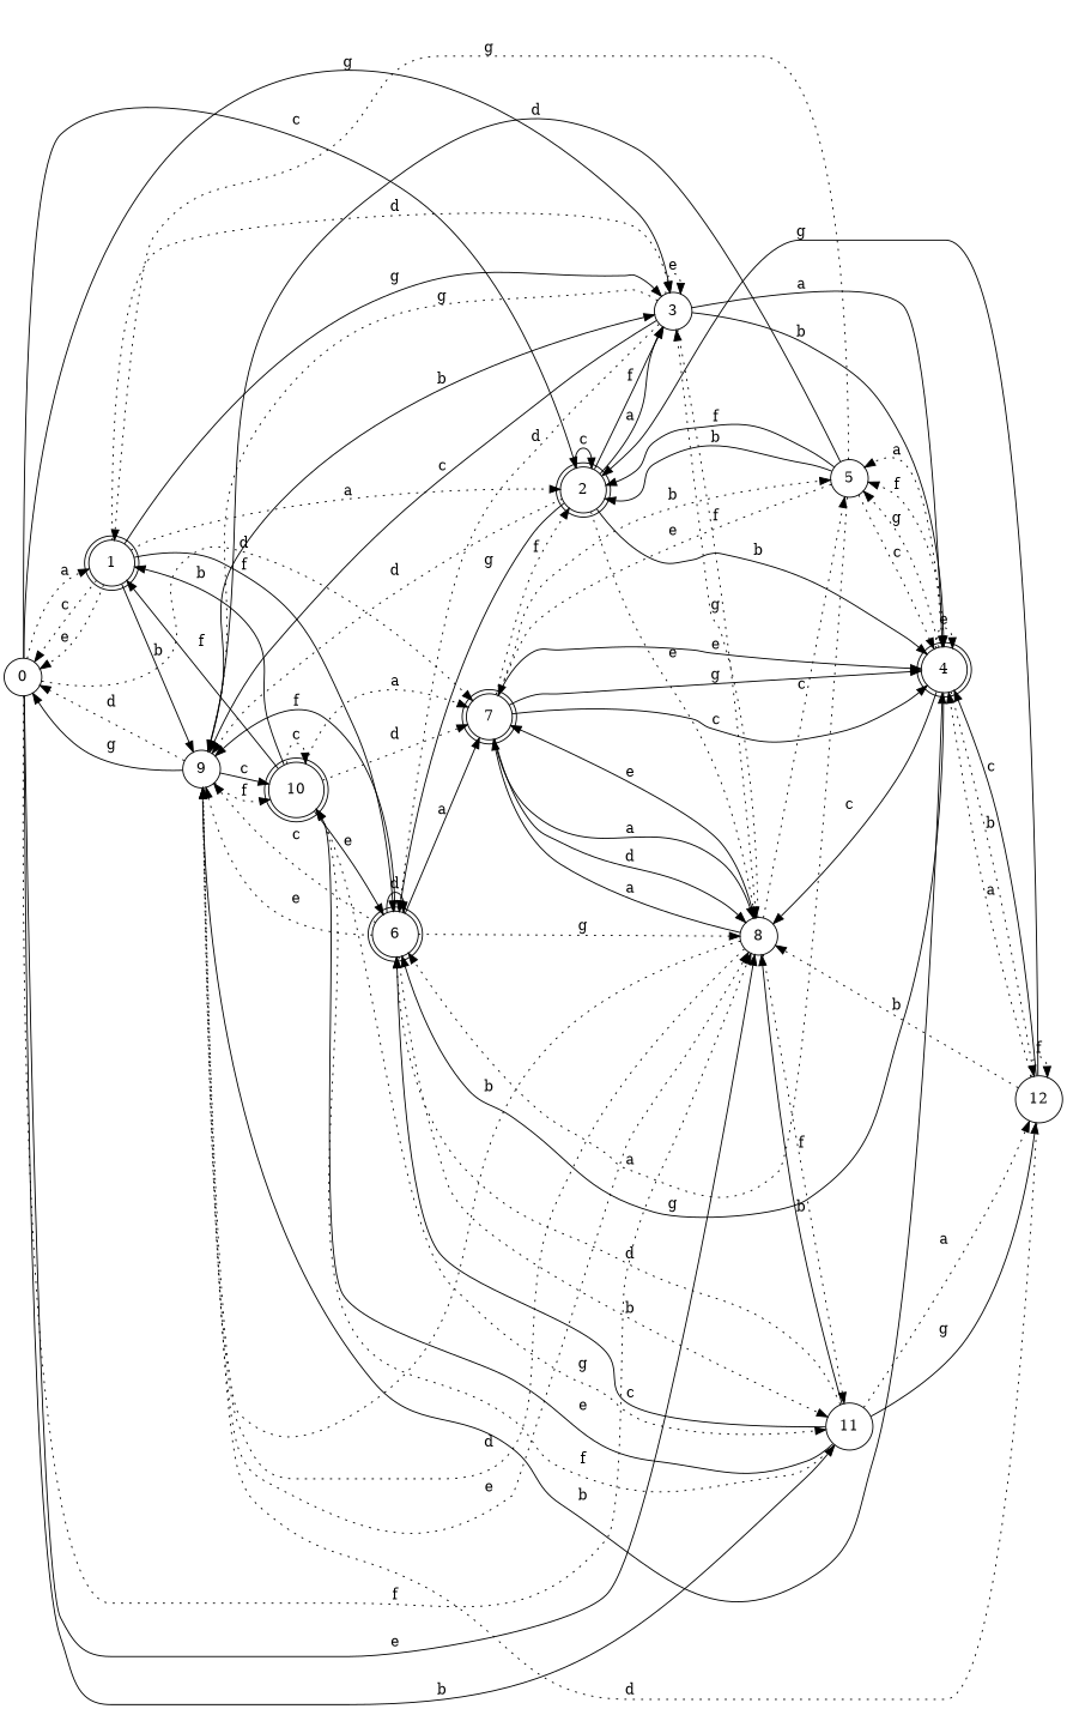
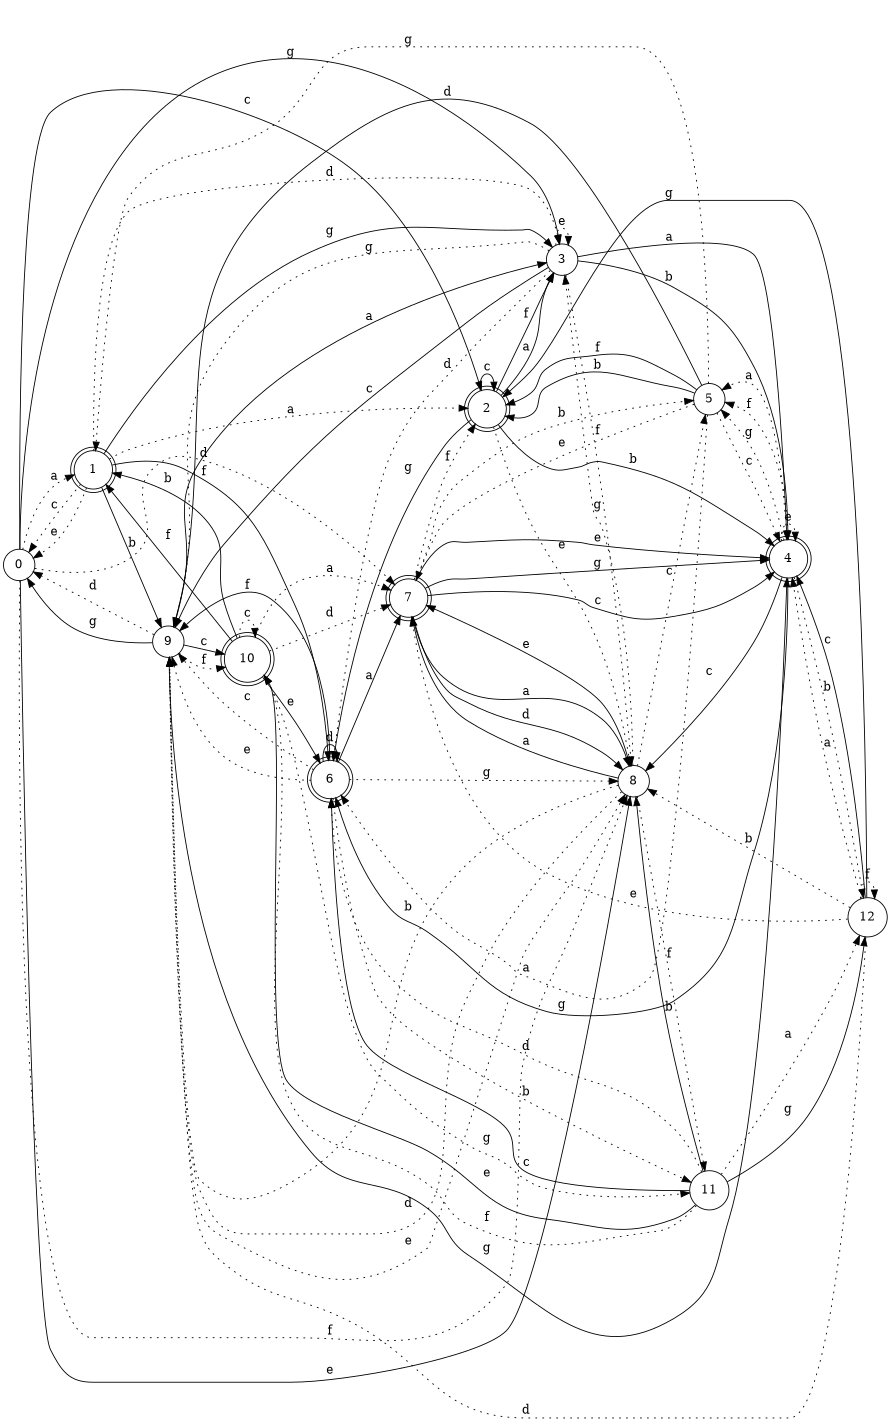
  digraph {
    rankdir=LR
    node [color=black fillcolor=white shape=circle style=filled]
    edge [style=dotted]
    n1 [label=0]
    n2 [label=1 shape=doublecircle style="rounded,filled"]
    n3 [label=2 shape=doublecircle style="rounded,filled"]
    n4 [label=3]
    n5 [label=7 shape=doublecircle style="rounded,filled"]
    n6 [label=8]
    n7 [label=11]
    n8 [label=6 shape=doublecircle style="rounded,filled"]
    n9 [label=9]
    n10 [label=4 shape=doublecircle style="rounded,filled"]
    n11 [label=5]
    n12 [label=12]
    n13 [label=10 shape=doublecircle style="rounded,filled"]
    n1 -> n2 [label=a]
    n1 -> n3 [label=c style=solid]
    n1 -> n4 [label=g style=solid]
    n1 -> n5 [label=d]
    n1 -> n6 [label=e style=solid]
    n1 -> n6 [label=f]
-   n1 -> n7 [label=b style=solid]
    n2 -> n1 [label=c]
    n2 -> n1 [label=e]
    n2 -> n3 [label=a]
    n2 -> n4 [label=d]
    n2 -> n4 [label=g style=solid]
    n2 -> n8 [label=f style=solid]
    n2 -> n9 [label=b style=solid]
    n3 -> n3 [label=c style=solid]
    n3 -> n4 [label=a style=solid]
    n3 -> n4 [label=f style=solid]
    n3 -> n6 [label=e]
    n3 -> n8 [label=g style=solid]
-   n3 -> n9 [label=d]
    n3 -> n10 [label=b style=solid]
    n4 -> n4 [label=e]
    n4 -> n6 [label=f]
    n4 -> n8 [label=d]
    n4 -> n9 [label=c style=solid]
    n4 -> n9 [label=g]
    n4 -> n10 [label=a style=solid]
    n4 -> n10 [label=b style=solid]
    n5 -> n3 [label=f]
    n5 -> n6 [label=a style=solid]
    n5 -> n6 [label=d style=solid]
    n5 -> n10 [label=c style=solid]
    n5 -> n10 [label=e style=solid]
    n5 -> n10 [label=g style=solid]
    n5 -> n11 [label=b]
    n6 -> n4 [label=g]
    n6 -> n5 [label=a style=solid]
    n6 -> n5 [label=e style=solid]
    n6 -> n7 [label=f]
    n6 -> n9 [label=b]
    n6 -> n9 [label=d]
    n6 -> n11 [label=c]
    n7 -> n6 [label=b style=solid]
    n7 -> n8 [label=c style=solid]
    n7 -> n8 [label=d]
    n7 -> n12 [label=a]
    n7 -> n12 [label=g style=solid]
    n7 -> n13 [label=e style=solid]
    n7 -> n13 [label=f]
    n8 -> n5 [label=a style=solid]
    n8 -> n6 [label=g]
    n8 -> n7 [label=b]
    n8 -> n8 [label=d style=solid]
    n8 -> n9 [label=c]
    n8 -> n9 [label=e]
    n8 -> n9 [label=f style=solid]
    n9 -> n1 [label=d]
    n9 -> n1 [label=g style=solid]
-   n9 -> n4 [label=b style=solid]
+   n9 -> n4 [label=a style=solid]
    n9 -> n6 [label=e]
-   n9 -> n10 [label=b style=solid]
+   n9 -> n10 [label=g style=solid]
    n9 -> n13 [label=c style=solid]
    n9 -> n13 [label=f]
    n10 -> n6 [label=c style=solid]
    n10 -> n8 [label=g style=solid]
    n10 -> n10 [label=e]
    n10 -> n11 [label=a]
    n10 -> n11 [label=f]
    n10 -> n11 [label=g]
    n10 -> n12 [label=b]
    n11 -> n2 [label=g]
    n11 -> n3 [label=b style=solid]
    n11 -> n3 [label=f style=solid]
    n11 -> n5 [label=e]
    n11 -> n8 [label=a]
    n11 -> n9 [label=d style=solid]
    n11 -> n10 [label=c]
    n12 -> n3 [label=g style=solid]
+   n12 -> n5 [label=e]
    n12 -> n6 [label=b]
    n12 -> n9 [label=d]
    n12 -> n10 [label=a]
    n12 -> n10 [label=c style=solid]
    n12 -> n12 [label=f]
    n13 -> n2 [label=b style=solid]
    n13 -> n2 [label=f style=solid]
    n13 -> n5 [label=a]
    n13 -> n5 [label=d]
    n13 -> n7 [label=g]
    n13 -> n8 [label=e style=solid]
    n13 -> n13 [label=c]
  }
